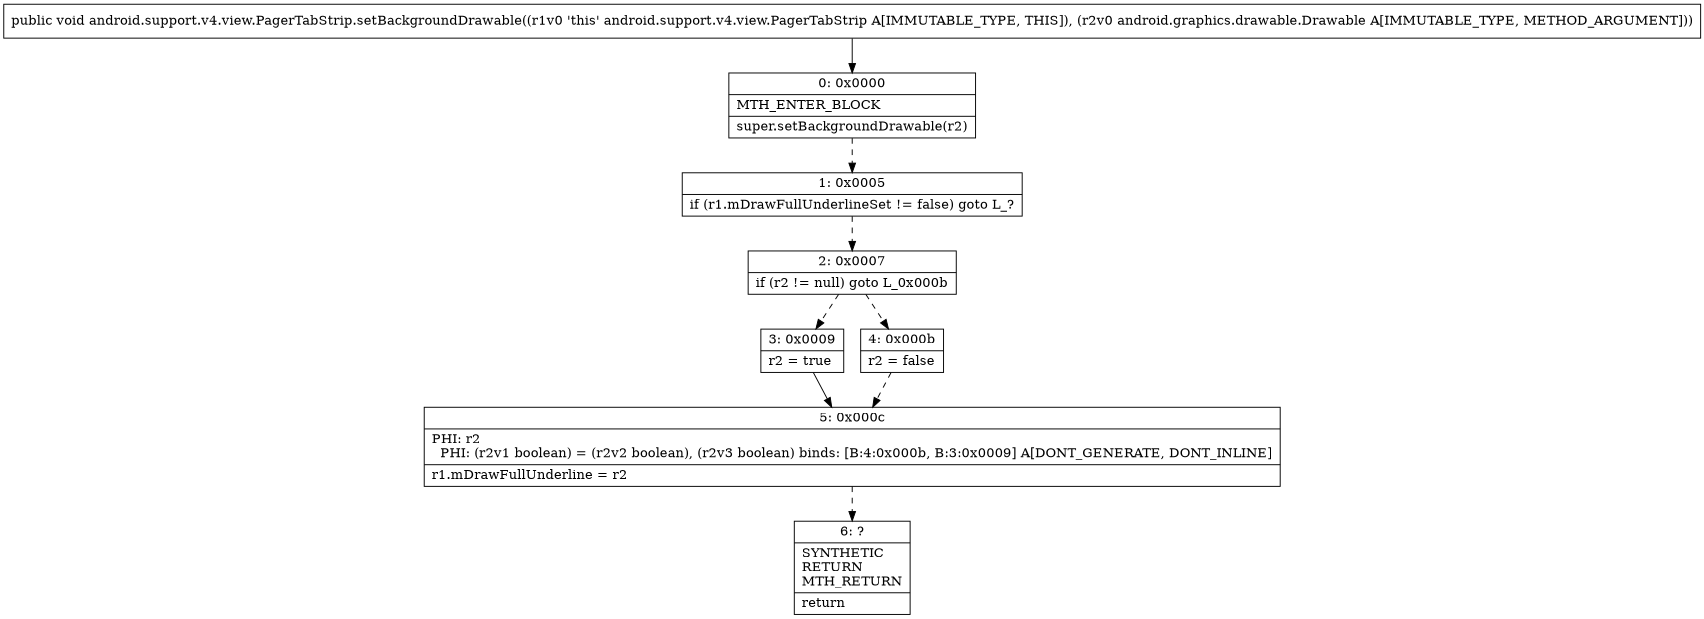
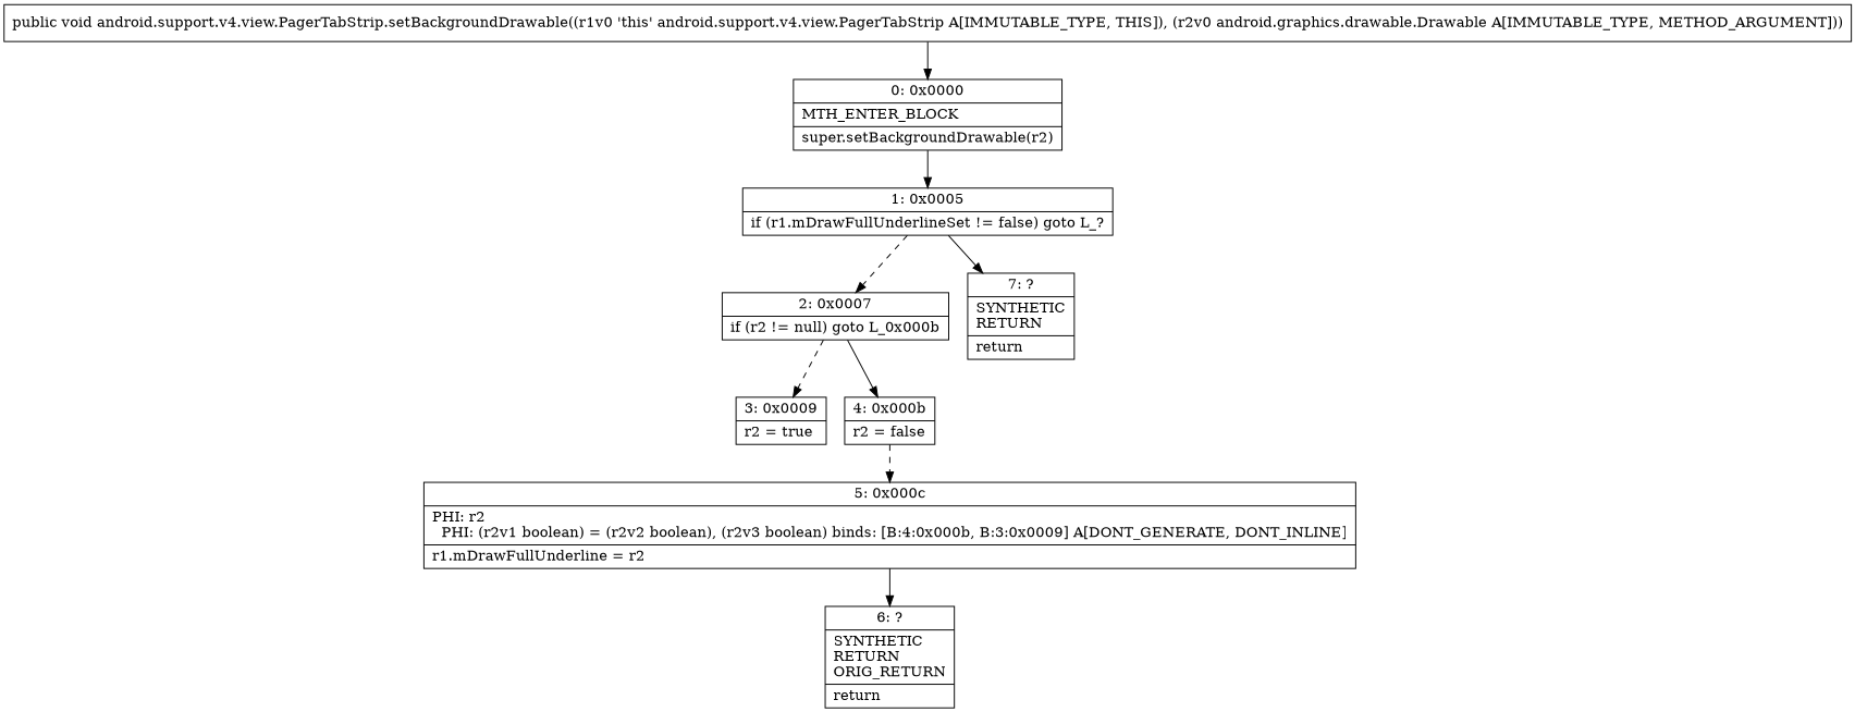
  digraph {
    node [shape=record]
    n1 [label="{0\:\ 0x0000|MTH_ENTER_BLOCK\l|super.setBackgroundDrawable(r2)\l}"]
    n2 [label="{1\:\ 0x0005|if (r1.mDrawFullUnderlineSet != false) goto L_?\l}"]
    n3 [label="{2\:\ 0x0007|if (r2 != null) goto L_0x000b\l}"]
+   n4 [label="{7\:\ ?|SYNTHETIC\lRETURN\l|return\l}"]
    n5 [label="{3\:\ 0x0009|r2 = true\l}"]
    n6 [label="{4\:\ 0x000b|r2 = false\l}"]
    n7 [label="{5\:\ 0x000c|PHI: r2 \l  PHI: (r2v1 boolean) = (r2v2 boolean), (r2v3 boolean) binds: [B:4:0x000b, B:3:0x0009] A[DONT_GENERATE, DONT_INLINE]\l|r1.mDrawFullUnderline = r2\l}"]
-   n8 [label="{6\:\ ?|SYNTHETIC\lRETURN\lMTH_RETURN\l|return\l}"]
+   n8 [label="{6\:\ ?|SYNTHETIC\lRETURN\lORIG_RETURN\l|return\l}"]
    n9 [label="{public void android.support.v4.view.PagerTabStrip.setBackgroundDrawable((r1v0 'this' android.support.v4.view.PagerTabStrip A[IMMUTABLE_TYPE, THIS]), (r2v0 android.graphics.drawable.Drawable A[IMMUTABLE_TYPE, METHOD_ARGUMENT])) }"]
-   n1 -> n2 [style=dashed]
+   n1 -> n2
    n2 -> n3 [style=dashed]
+   n2 -> n4
    n3 -> n5 [style=dashed]
-   n3 -> n6 [style=dashed]
-   n5 -> n7
+   n3 -> n6
    n6 -> n7 [style=dashed]
-   n7 -> n8 [style=dashed]
+   n7 -> n8
    n9 -> n1
  }
